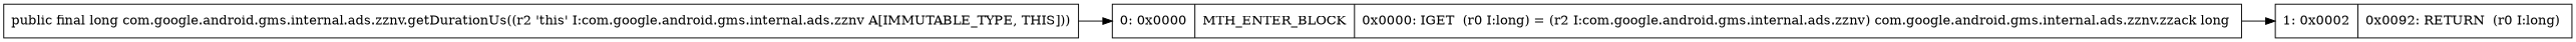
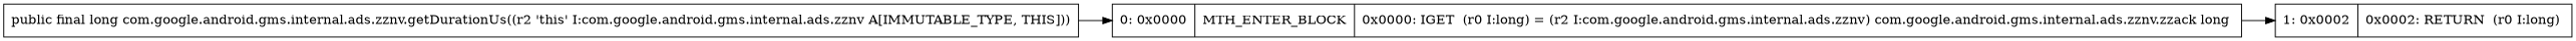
  digraph {
    rankdir=LR
    node [shape=record]
    n1 [label="{0\:\ 0x0000|MTH_ENTER_BLOCK\l|0x0000: IGET  (r0 I:long) = (r2 I:com.google.android.gms.internal.ads.zznv) com.google.android.gms.internal.ads.zznv.zzack long \l}"]
-   n2 [label="{1\:\ 0x0002|0x0092: RETURN  (r0 I:long) \l}"]
+   n2 [label="{1\:\ 0x0002|0x0002: RETURN  (r0 I:long) \l}"]
    n3 [label="{public final long com.google.android.gms.internal.ads.zznv.getDurationUs((r2 'this' I:com.google.android.gms.internal.ads.zznv A[IMMUTABLE_TYPE, THIS])) }"]
    n1 -> n2
    n3 -> n1
  }
